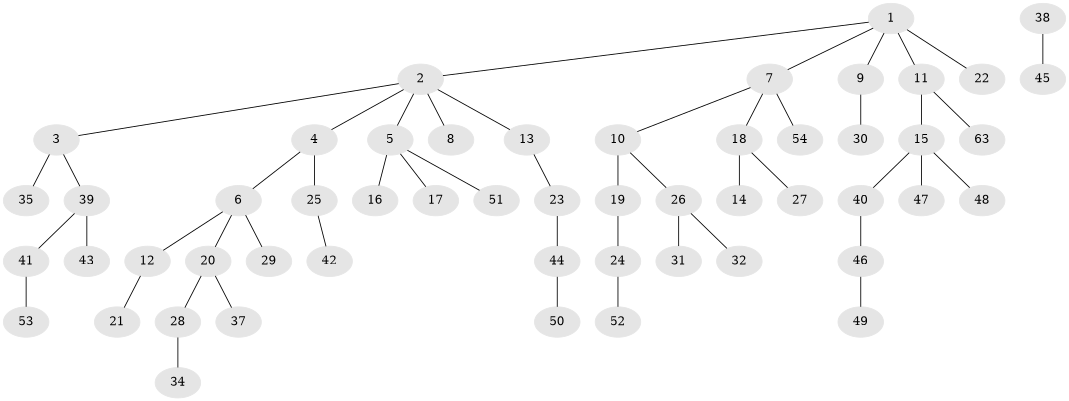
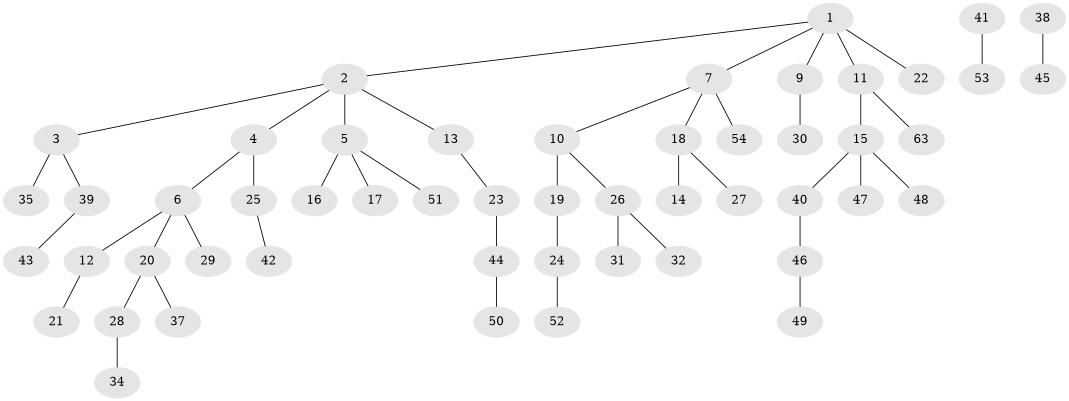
  graph {
    node [color=gray90 style=filled]
    edge [weight=1.0]
    1
    2
    7
    9
    11
    22
    3
    4
    5
-   8
    13
    10
    18
    54
    30
    15
    n17 [label=63]
    35
    39
    6
    25
    16
    17
    51
    23
    41
    43
    12
    20
    29
    42
    21
    28
    37
    19
    26
    14
    27
    38
    45
    24
    31
    32
    40
    47
    48
    44
    46
    52
    34
    50
    53
    49
    1 -- 2
    1 -- 7
    1 -- 9
    1 -- 11
    1 -- 22 [weight=2.0]
    2 -- 3
    2 -- 4
    2 -- 5
-   2 -- 8
    2 -- 13
    7 -- 10
    7 -- 18
    7 -- 54
    9 -- 30
    11 -- 15 [weight=2.0]
    11 -- n17
    3 -- 35 [weight=2.0]
    3 -- 39
    4 -- 6
    4 -- 25
    5 -- 16 [weight=2.0]
    5 -- 17
    5 -- 51
    13 -- 23
    10 -- 19 [weight=4.0]
    10 -- 26
    18 -- 14
    18 -- 27 [weight=2.0]
    15 -- 40
    15 -- 47
    15 -- 48
-   39 -- 41
    39 -- 43
    6 -- 12
    6 -- 20
    6 -- 29
    25 -- 42 [weight=2.0]
    23 -- 44
    41 -- 53
    12 -- 21
    20 -- 28
    20 -- 37 [weight=2.0]
    28 -- 34
    19 -- 24
    26 -- 31
    26 -- 32
    38 -- 45
    24 -- 52
    40 -- 46
    44 -- 50 [weight=2.0]
    46 -- 49
  }
